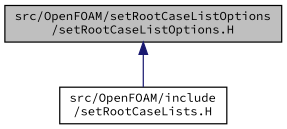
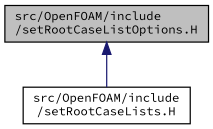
  digraph {
    fontname="Source Code Pro"
    node [color=black fontname="Source Code Pro" fontsize=10 shape=record]
-   n1 [fillcolor=grey75 fontcolor=black height=0.2 label="src/OpenFOAM/setRootCaseListOptions\l/setRootCaseListOptions.H" style=filled width=0.4]
+   n1 [fillcolor=grey75 fontcolor=black height=0.2 label="src/OpenFOAM/include\l/setRootCaseListOptions.H" style=filled width=0.4]
    n2 [height=0.2 label="src/OpenFOAM/include\l/setRootCaseLists.H" width=0.4]
    n1 -> n2 [color=midnightblue dir=back fontname="Source Code Pro" fontsize=10 labelfontname=Helvetica labelfontsize=10 style=solid]
  }
